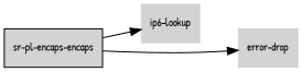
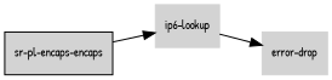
  digraph {
    fontname="Patrick Hand"
    rankdir=LR
    node [color=lightgray fillcolor=lightgray fontcolor=black fontname="Patrick Hand" fontsize=10 shape=box style=filled]
    edge [fontname="Patrick Hand" fontsize=8]
    n1 [color=black label="sr-pl-encaps-encaps"]
    "ip6-lookup"
    "error-drop"
    n1 -> "ip6-lookup"
-   n1 -> "error-drop"
+   "ip6-lookup" -> "error-drop"
  }
